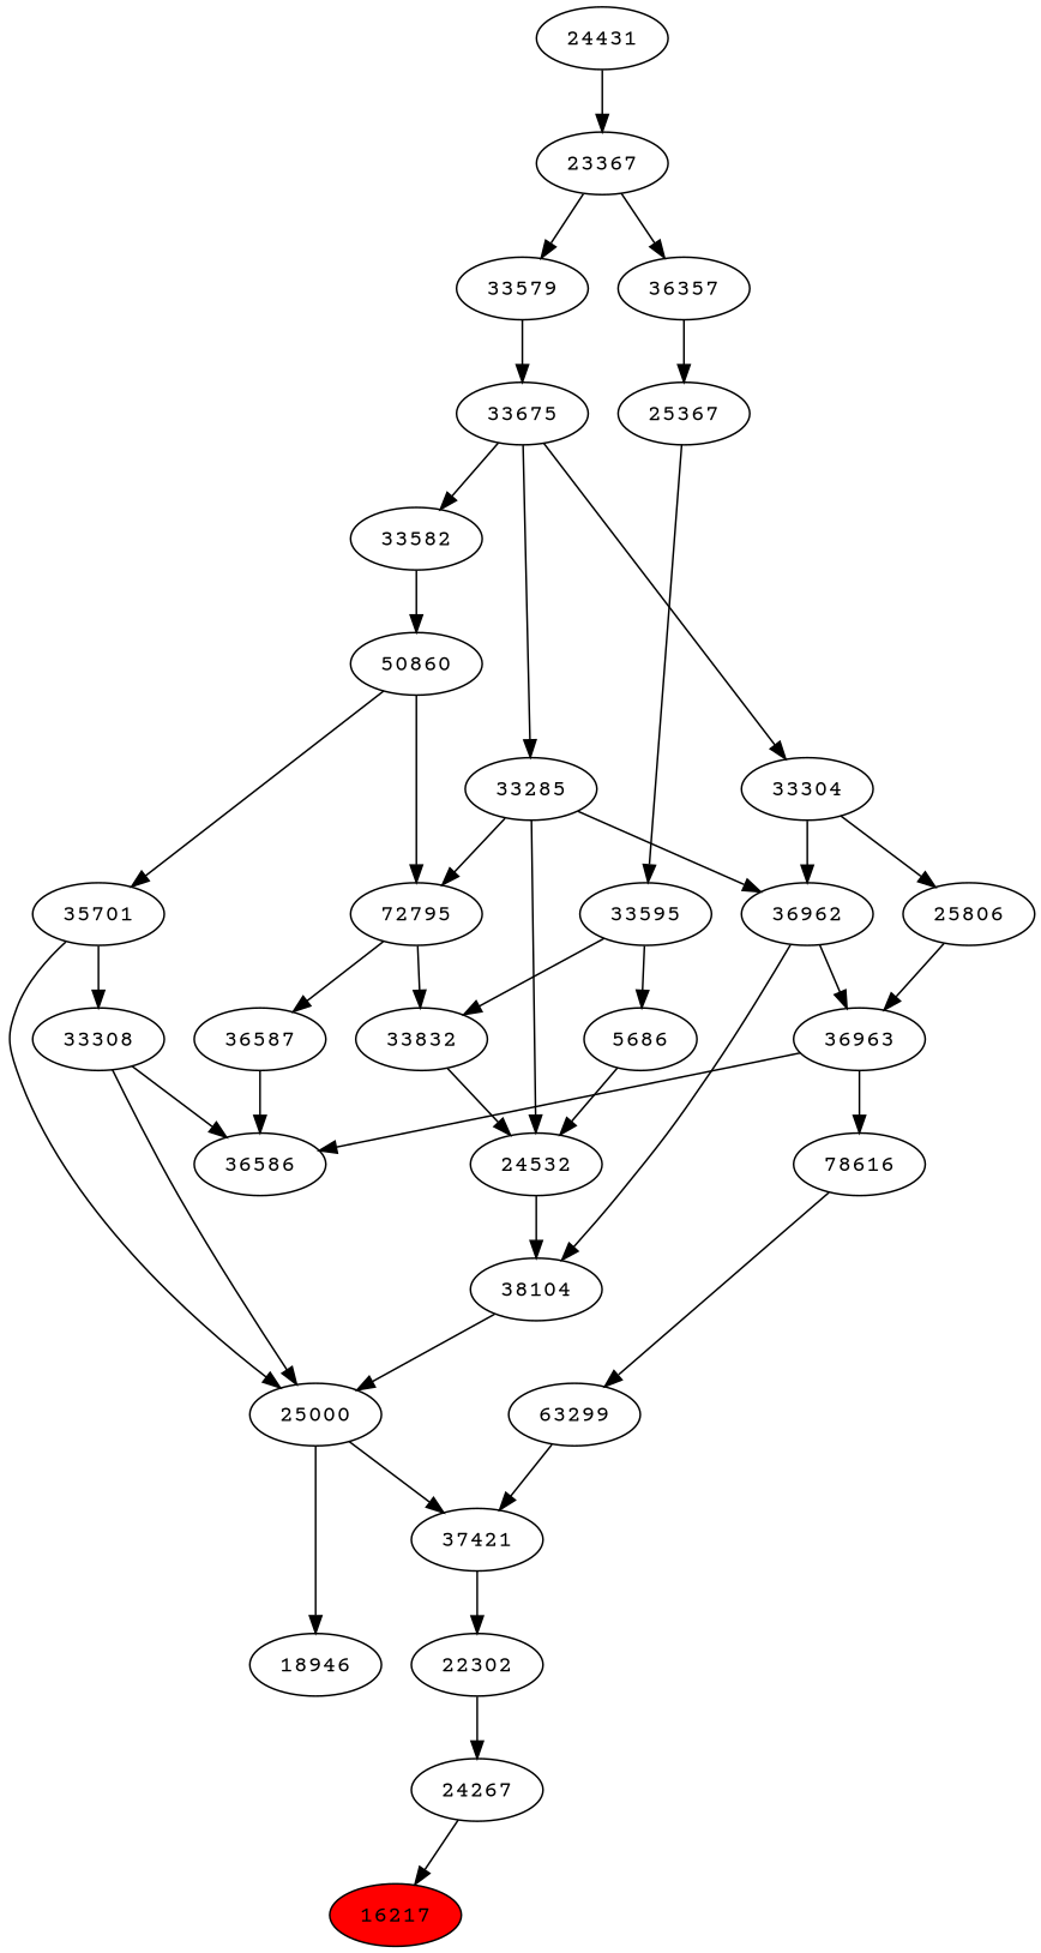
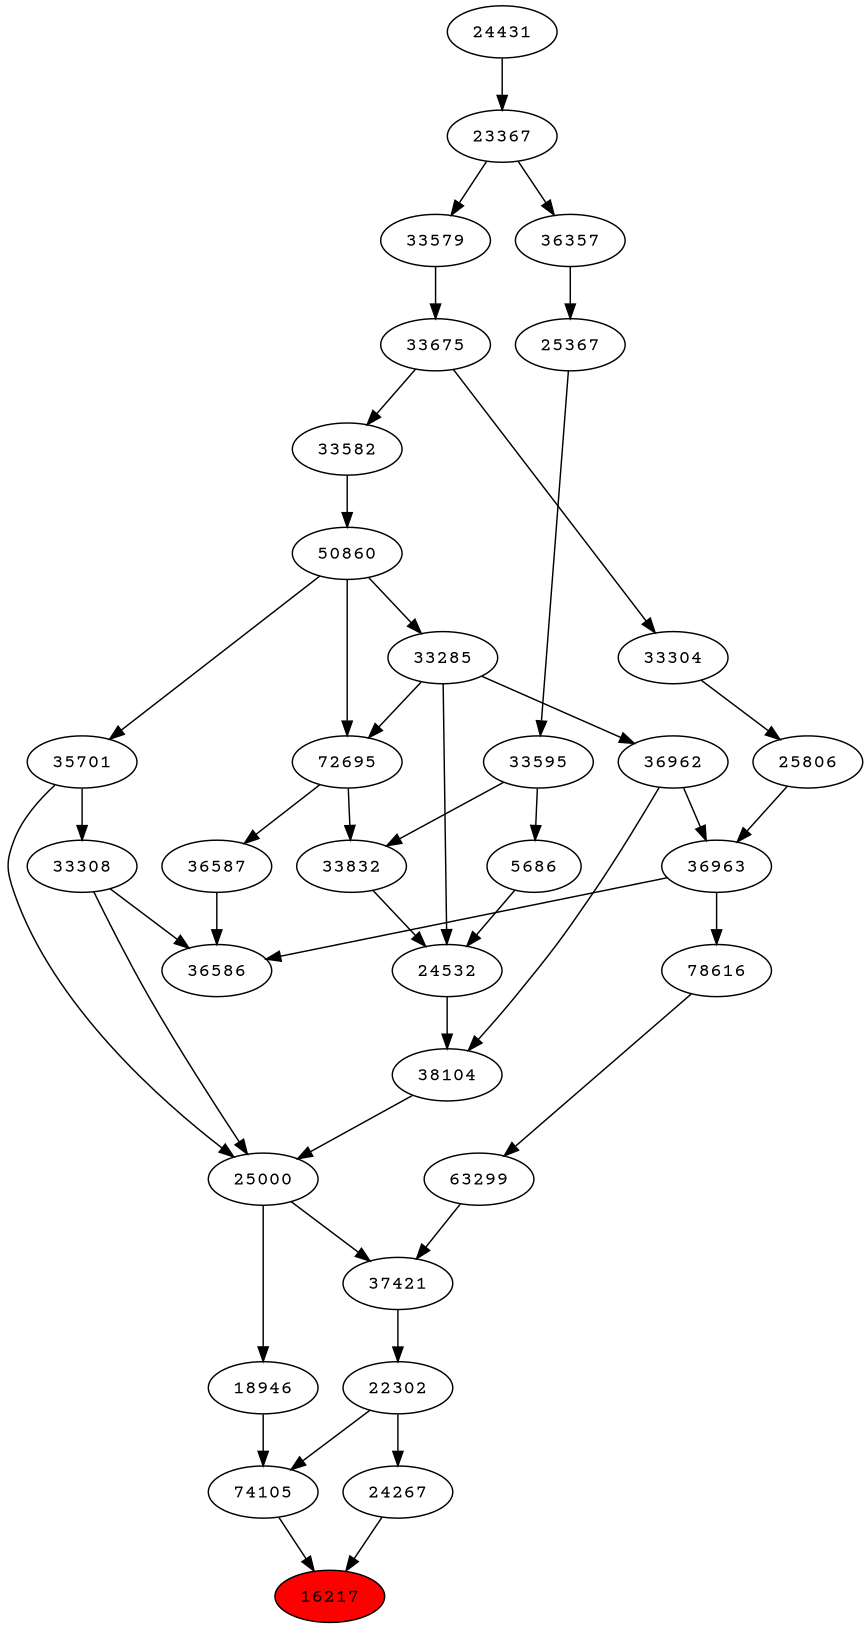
  strict digraph {
    fontname="Courier Prime"
    node [fontname="Courier Prime"]
    edge [fontname="Courier Prime"]
    n1 [fillcolor=red label=16217 style=filled]
    n2 [label=24267]
+   n3 [label=74105]
    n4 [label=22302]
    n5 [label=18946]
    n6 [label=37421]
    n7 [label=25000]
    n8 [label=63299]
    n9 [label=33308]
    n10 [label=36586]
    n11 [label=38104]
    n12 [label=35701]
    n13 [label=78616]
    n14 [label=24532]
    n15 [label=36963]
    n16 [label=50860]
    n17 [label=33285]
-   n18 [label=72795]
+   n18 [label=72695]
    n19 [label=36962]
    n20 [label=36587]
    n21 [label=33832]
    n22 [label=5686]
    n23 [label=25806]
    n24 [label=33582]
    n25 [label=33595]
    n26 [label=33304]
    n27 [label=33675]
    n28 [label=25367]
    n29 [label=33579]
    n30 [label=36357]
    n31 [label=23367]
    n32 [label=24431]
    n2 -> n1
+   n3 -> n1
    n4 -> n2
+   n4 -> n3
+   n5 -> n3
    n6 -> n4
    n7 -> n5
    n7 -> n6
    n8 -> n6
    n9 -> n7
    n9 -> n10
    n11 -> n7
    n12 -> n7
    n12 -> n9
    n13 -> n8
    n14 -> n11
    n15 -> n10
    n15 -> n13
    n16 -> n12
-   n27 -> n17
+   n16 -> n17
    n16 -> n18
    n17 -> n14
    n17 -> n18
    n17 -> n19
    n18 -> n20
    n18 -> n21
    n19 -> n11
    n19 -> n15
    n20 -> n10
    n21 -> n14
    n22 -> n14
    n23 -> n15
    n24 -> n16
    n25 -> n21
    n25 -> n22
-   n26 -> n19
    n26 -> n23
    n27 -> n24
    n27 -> n26
    n28 -> n25
    n29 -> n27
    n30 -> n28
    n31 -> n29
    n31 -> n30
    n32 -> n31
  }
